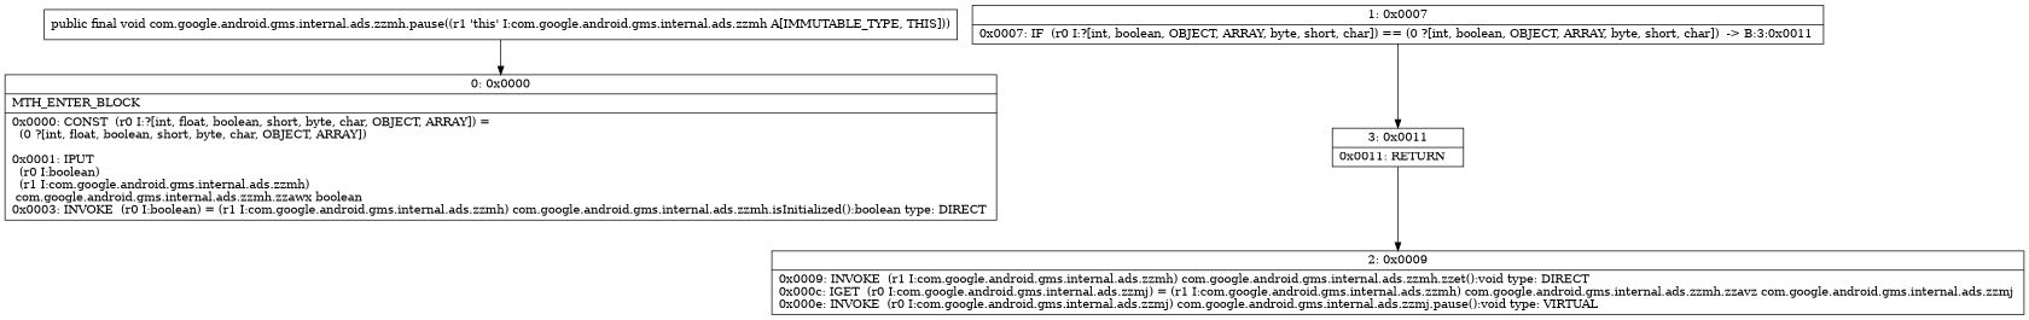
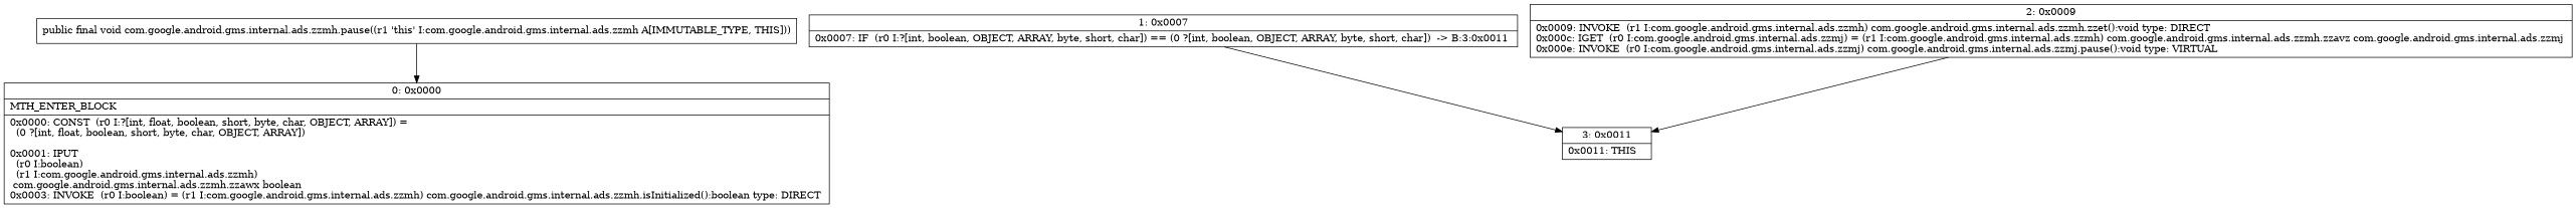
  digraph {
    node [shape=record]
    n1 [label="{0\:\ 0x0000|MTH_ENTER_BLOCK\l|0x0000: CONST  (r0 I:?[int, float, boolean, short, byte, char, OBJECT, ARRAY]) = \l  (0 ?[int, float, boolean, short, byte, char, OBJECT, ARRAY])\l \l0x0001: IPUT  \l  (r0 I:boolean)\l  (r1 I:com.google.android.gms.internal.ads.zzmh)\l com.google.android.gms.internal.ads.zzmh.zzawx boolean \l0x0003: INVOKE  (r0 I:boolean) = (r1 I:com.google.android.gms.internal.ads.zzmh) com.google.android.gms.internal.ads.zzmh.isInitialized():boolean type: DIRECT \l}"]
    n2 [label="{1\:\ 0x0007|0x0007: IF  (r0 I:?[int, boolean, OBJECT, ARRAY, byte, short, char]) == (0 ?[int, boolean, OBJECT, ARRAY, byte, short, char])  \-\> B:3:0x0011 \l}"]
-   n3 [label="{3\:\ 0x0011|0x0011: RETURN   \l}"]
+   n3 [label="{3\:\ 0x0011|0x0011: THIS   \l}"]
    n4 [label="{2\:\ 0x0009|0x0009: INVOKE  (r1 I:com.google.android.gms.internal.ads.zzmh) com.google.android.gms.internal.ads.zzmh.zzet():void type: DIRECT \l0x000c: IGET  (r0 I:com.google.android.gms.internal.ads.zzmj) = (r1 I:com.google.android.gms.internal.ads.zzmh) com.google.android.gms.internal.ads.zzmh.zzavz com.google.android.gms.internal.ads.zzmj \l0x000e: INVOKE  (r0 I:com.google.android.gms.internal.ads.zzmj) com.google.android.gms.internal.ads.zzmj.pause():void type: VIRTUAL \l}"]
    n5 [label="{public final void com.google.android.gms.internal.ads.zzmh.pause((r1 'this' I:com.google.android.gms.internal.ads.zzmh A[IMMUTABLE_TYPE, THIS])) }"]
    n2 -> n3
-   n3 -> n4
+   n4 -> n3
    n5 -> n1
  }
